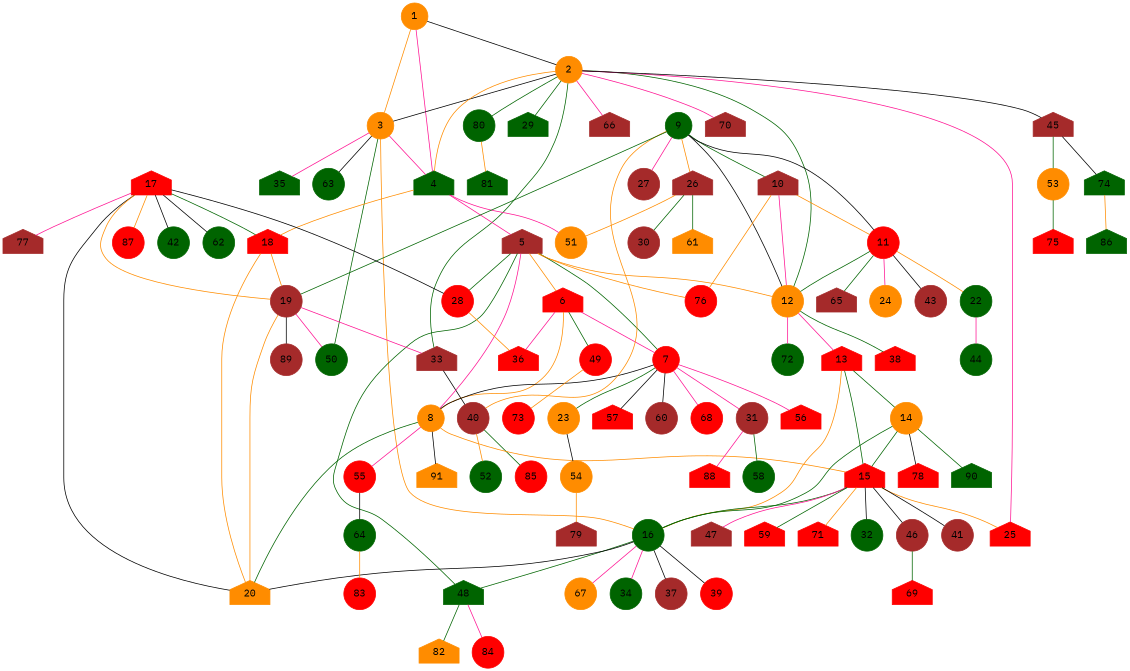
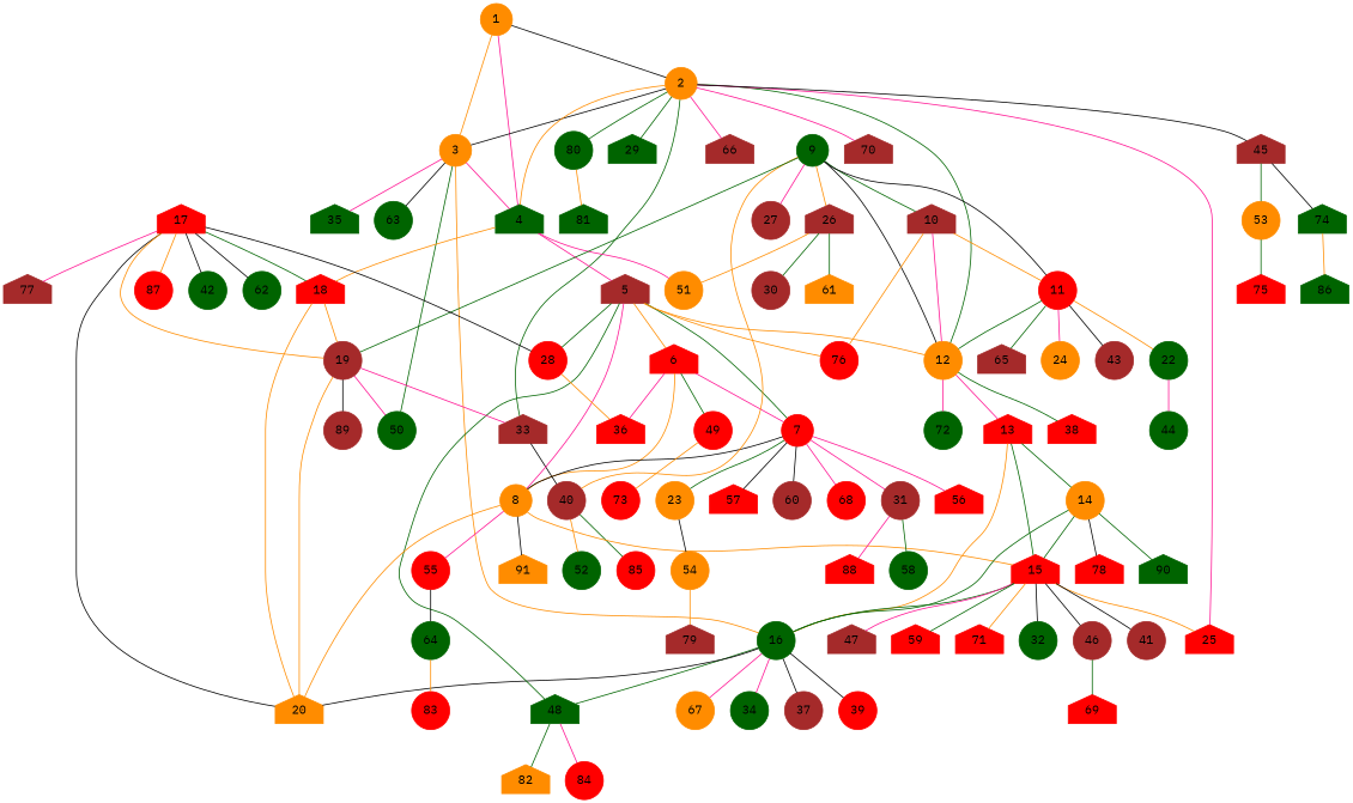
  graph {
    fontname="IBM Plex Mono"
    node [color=red fontname="IBM Plex Mono" shape=circle style=filled]
    edge [color=darkgreen fontname="IBM Plex Mono"]
    1 [color=darkorange]
    2 [color=darkorange]
    3 [color=darkorange]
    4 [color=darkgreen shape=house]
    12 [color=darkorange]
    25 [shape=house]
    29 [color=darkgreen shape=house]
    33 [color=brown shape=house]
    45 [color=brown shape=house]
    66 [color=brown shape=house]
    70 [color=brown shape=house]
    80 [color=darkgreen]
    16 [color=darkgreen]
    35 [color=darkgreen shape=house]
    50 [color=darkgreen]
    63 [color=darkgreen]
    5 [color=brown shape=house]
    18 [shape=house]
    51 [color=darkorange]
    13 [shape=house]
    38 [shape=house]
    72 [color=darkgreen]
    40 [color=brown]
    53 [color=darkorange]
    74 [color=darkgreen shape=house]
    81 [color=darkgreen shape=house]
    48 [color=darkgreen shape=house]
    20 [color=darkorange shape=house]
    34 [color=darkgreen]
    37 [color=brown]
    39
    67 [color=darkorange]
    6 [shape=house]
    7
    8 [color=darkorange]
    28
    76
    19 [color=brown]
    36 [shape=house]
    49
    23 [color=darkorange]
    31 [color=brown]
    56 [shape=house]
    57 [shape=house]
    60 [color=brown]
    68
    15 [shape=house]
    n48 [color=darkorange label=91 shape=house]
    55
    82 [color=darkorange shape=house]
    84
    73
    54 [color=darkorange]
    58 [color=darkgreen]
    88 [shape=house]
    32 [color=darkgreen]
    41 [color=brown]
    46 [color=brown]
    47 [color=brown shape=house]
    59 [shape=house]
    71 [shape=house]
    64 [color=darkgreen]
    9 [color=darkgreen]
    10 [color=brown shape=house]
    11
    26 [color=brown shape=house]
    27 [color=brown]
    22 [color=darkgreen]
    24 [color=darkorange]
    43 [color=brown]
    65 [color=brown shape=house]
    89 [color=brown]
    30 [color=brown]
    61 [color=darkorange shape=house]
    52 [color=darkgreen]
    85
    44 [color=darkgreen]
    14 [color=darkorange]
    78 [shape=house]
    90 [color=darkgreen shape=house]
    69 [shape=house]
    17 [shape=house]
    42 [color=darkgreen]
    62 [color=darkgreen]
    77 [color=brown shape=house]
    87
    79 [color=brown shape=house]
    75 [shape=house]
    86 [color=darkgreen shape=house]
    83
    1 -- 2 [color=black]
    1 -- 3 [color=darkorange]
    1 -- 4 [color=deeppink]
    2 -- 3 [color=black]
    2 -- 4 [color=darkorange]
    2 -- 12
    2 -- 25 [color=deeppink]
    2 -- 29
    2 -- 33
    2 -- 45 [color=black]
    2 -- 66 [color=deeppink]
    2 -- 70 [color=deeppink]
    2 -- 80
    3 -- 4 [color=deeppink]
    3 -- 16 [color=darkorange]
    3 -- 35 [color=deeppink]
    3 -- 50
    3 -- 63 [color=black]
    4 -- 5 [color=deeppink]
    4 -- 18 [color=darkorange]
    4 -- 51 [color=deeppink]
    12 -- 13 [color=deeppink]
    12 -- 38
    12 -- 72 [color=deeppink]
    33 -- 40 [color=black]
    45 -- 53
    45 -- 74 [color=black]
    80 -- 81 [color=darkorange]
    16 -- 48
    16 -- 20 [color=black]
    16 -- 34 [color=deeppink]
    16 -- 37 [color=black]
    16 -- 39 [color=black]
    16 -- 67 [color=deeppink]
    5 -- 12 [color=darkorange]
    5 -- 48
    5 -- 6 [color=darkorange]
    5 -- 7
    5 -- 8 [color=deeppink]
    5 -- 28
    5 -- 76 [color=darkorange]
    18 -- 20 [color=darkorange]
    18 -- 19 [color=darkorange]
    13 -- 16 [color=darkorange]
    13 -- 15
    13 -- 14
    40 -- 52 [color=darkorange]
    40 -- 85
    53 -- 75
    74 -- 86 [color=darkorange]
    48 -- 82
    48 -- 84 [color=deeppink]
    6 -- 7 [color=deeppink]
    6 -- 8 [color=darkorange]
    6 -- 36 [color=deeppink]
    6 -- 49
    7 -- 8 [color=black]
    7 -- 23
    7 -- 31 [color=deeppink]
    7 -- 56 [color=deeppink]
    7 -- 57 [color=black]
    7 -- 60 [color=black]
    7 -- 68 [color=deeppink]
-   8 -- 20
+   8 -- 20 [color=darkorange]
    8 -- 15 [color=darkorange]
    8 -- n48 [color=black]
    8 -- 55 [color=deeppink]
    28 -- 36 [color=darkorange]
    19 -- 33 [color=deeppink]
    19 -- 50 [color=deeppink]
    19 -- 20 [color=darkorange]
    19 -- 89 [color=black]
    49 -- 73 [color=darkorange]
    23 -- 54 [color=black]
    31 -- 58
    31 -- 88 [color=deeppink]
    15 -- 25 [color=darkorange]
    15 -- 16
    15 -- 32 [color=black]
    15 -- 41 [color=black]
    15 -- 46 [color=black]
    15 -- 47 [color=deeppink]
    15 -- 59
    15 -- 71 [color=darkorange]
    55 -- 64 [color=black]
    54 -- 79 [color=darkorange]
    46 -- 69
    64 -- 83 [color=darkorange]
    9 -- 12 [color=black]
    9 -- 40 [color=darkorange]
    9 -- 19
    9 -- 10
    9 -- 11 [color=black]
    9 -- 26 [color=darkorange]
    9 -- 27 [color=deeppink]
    10 -- 12 [color=deeppink]
    10 -- 76 [color=darkorange]
    10 -- 11 [color=darkorange]
    11 -- 12
    11 -- 22 [color=darkorange]
    11 -- 24 [color=deeppink]
    11 -- 43 [color=black]
    11 -- 65
    26 -- 51 [color=darkorange]
    26 -- 30
    26 -- 61
    22 -- 44 [color=deeppink]
    14 -- 16
    14 -- 15
    14 -- 78 [color=black]
    14 -- 90
    17 -- 18
    17 -- 20 [color=black]
    17 -- 28 [color=black]
    17 -- 19 [color=darkorange]
    17 -- 42 [color=black]
    17 -- 62 [color=black]
    17 -- 77 [color=deeppink]
    17 -- 87 [color=darkorange]
  }
